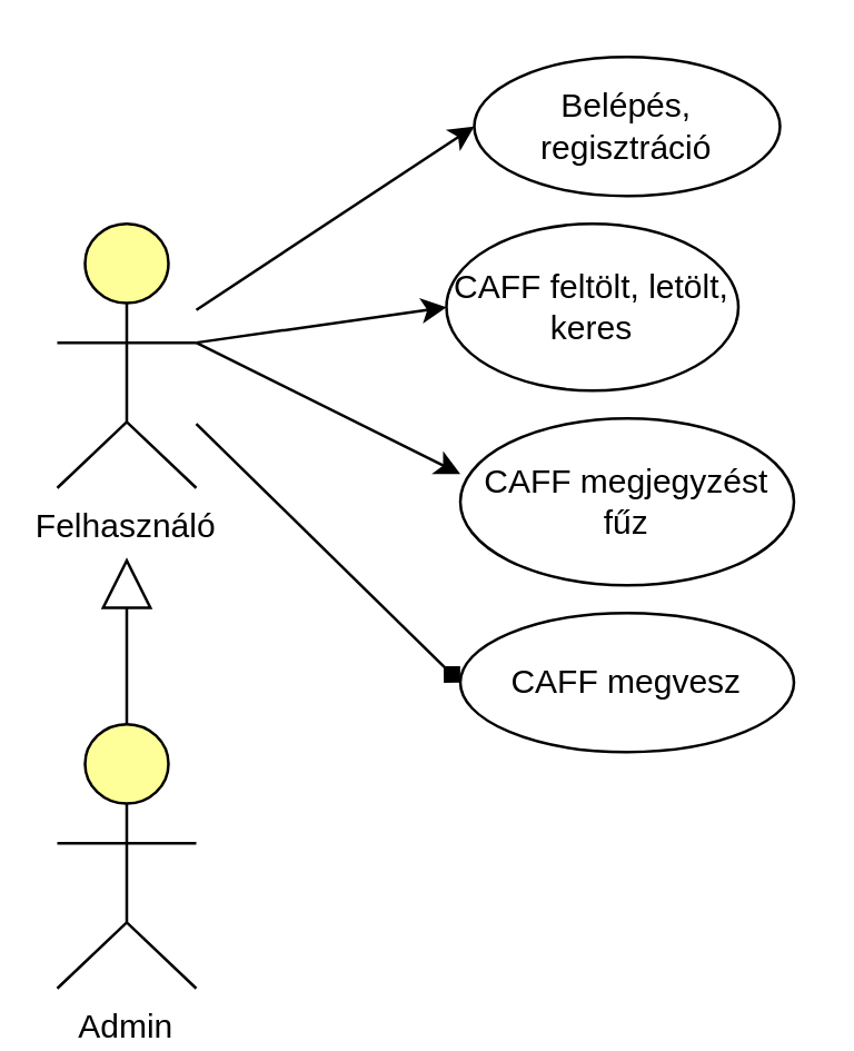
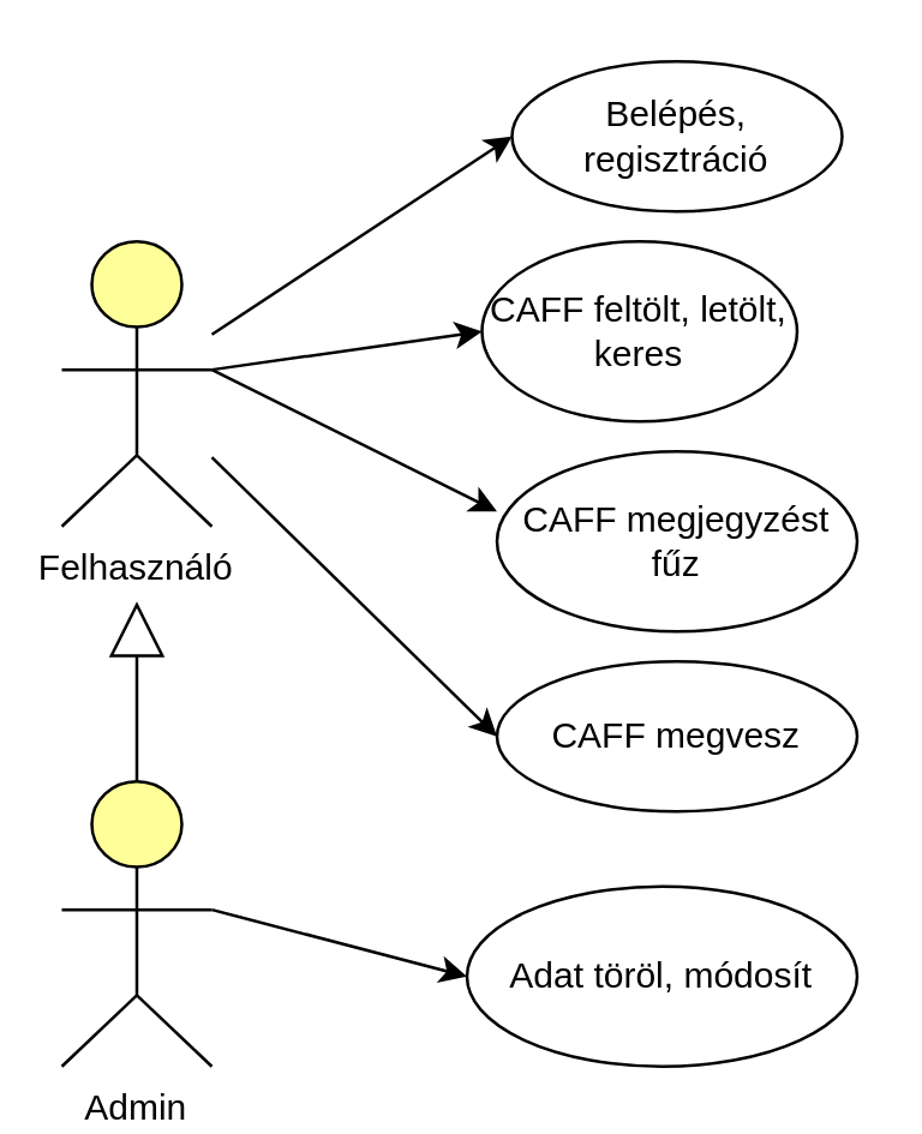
  <mxCell id="0" />
  <mxCell id="1" parent="0" />
  <mxCell id="2" value="Felhasználó" style="html=1;outlineConnect=0;whiteSpace=wrap;fillColor=#ffff99;verticalLabelPosition=bottom;verticalAlign=top;align=center;shape=mxgraph.archimate3.actor;" parent="1" vertex="1"><mxGeometry x="20" y="80" width="50" height="95" as="geometry" /></mxCell>
  <mxCell id="3" value="Admin&lt;br&gt;" style="html=1;outlineConnect=0;whiteSpace=wrap;fillColor=#ffff99;verticalLabelPosition=bottom;verticalAlign=top;align=center;shape=mxgraph.archimate3.actor;" parent="1" vertex="1"><mxGeometry x="20" y="260" width="50" height="95" as="geometry" /></mxCell>
  <mxCell id="4" value="Belépés, regisztráció" style="ellipse;whiteSpace=wrap;html=1;" parent="1" vertex="1"><mxGeometry x="170" y="20" width="110" height="50" as="geometry" /></mxCell>
  <mxCell id="5" value="" style="endArrow=classic;html=1;rounded=0;entryX=0;entryY=0.5;entryDx=0;entryDy=0;" parent="1" source="2" target="4" edge="1"><mxGeometry width="50" height="50" relative="1" as="geometry"><mxPoint x="240" y="240" as="sourcePoint" /><mxPoint x="290" y="190" as="targetPoint" /></mxGeometry></mxCell>
  <mxCell id="6" value="" style="endArrow=classic;html=1;rounded=0;entryX=0;entryY=0.5;entryDx=0;entryDy=0;exitX=1;exitY=0.45;exitDx=0;exitDy=0;exitPerimeter=0;" parent="1" source="2" target="7" edge="1"><mxGeometry width="50" height="50" relative="1" as="geometry"><mxPoint x="80" y="133.621" as="sourcePoint" /><mxPoint x="190" y="15" as="targetPoint" /></mxGeometry></mxCell>
  <mxCell id="7" value="CAFF feltölt, letölt, keres" style="ellipse;whiteSpace=wrap;html=1;" parent="1" vertex="1"><mxGeometry x="160" y="80" width="105" height="60" as="geometry" /></mxCell>
  <mxCell id="8" value="" style="endArrow=block;html=1;rounded=0;endFill=0;endSize=16;" parent="1" source="3" edge="1"><mxGeometry width="50" height="50" relative="1" as="geometry"><mxPoint x="170" y="310" as="sourcePoint" /><mxPoint x="45" y="200" as="targetPoint" /></mxGeometry></mxCell>
+ <mxCell id="9" value="Adat töröl, módosít" style="ellipse;whiteSpace=wrap;html=1;" parent="1" vertex="1"><mxGeometry x="155" y="295" width="130" height="60" as="geometry" /></mxCell>
+ <mxCell id="10" value="" style="endArrow=classic;html=1;rounded=0;entryX=0;entryY=0.5;entryDx=0;entryDy=0;exitX=1;exitY=0.45;exitDx=0;exitDy=0;exitPerimeter=0;" parent="1" source="3" target="9" edge="1"><mxGeometry width="50" height="50" relative="1" as="geometry"><mxPoint x="80" y="132.75" as="sourcePoint" /><mxPoint x="190" y="180" as="targetPoint" /></mxGeometry></mxCell>
  <mxCell id="11" value="CAFF megjegyzést fűz" style="ellipse;whiteSpace=wrap;html=1;" parent="1" vertex="1"><mxGeometry x="165" y="150" width="120" height="60" as="geometry" /></mxCell>
  <mxCell id="12" value="" style="endArrow=classic;html=1;rounded=0;entryX=0;entryY=0.333;entryDx=0;entryDy=0;exitX=1;exitY=0.45;exitDx=0;exitDy=0;exitPerimeter=0;entryPerimeter=0;" parent="1" source="2" target="11" edge="1"><mxGeometry width="50" height="50" relative="1" as="geometry"><mxPoint x="80" y="132.75" as="sourcePoint" /><mxPoint x="190" y="160" as="targetPoint" /></mxGeometry></mxCell>
  <mxCell id="13" value="CAFF megvesz" style="ellipse;whiteSpace=wrap;html=1;" parent="1" vertex="1"><mxGeometry x="165" y="220" width="120" height="50" as="geometry" /></mxCell>
- <mxCell id="14" value="" style="endArrow=diamond;html=1;rounded=0;entryX=0;entryY=0.5;entryDx=0;entryDy=0;" parent="1" source="2" target="13" edge="1"><mxGeometry width="50" height="50" relative="1" as="geometry"><mxPoint x="80" y="132.75" as="sourcePoint" /><mxPoint x="175" y="179.98" as="targetPoint" /></mxGeometry></mxCell>
+ <mxCell id="14" value="" style="endArrow=classic;html=1;rounded=0;entryX=0;entryY=0.5;entryDx=0;entryDy=0;" parent="1" source="2" target="13" edge="1"><mxGeometry width="50" height="50" relative="1" as="geometry"><mxPoint x="80" y="132.75" as="sourcePoint" /><mxPoint x="175" y="179.98" as="targetPoint" /></mxGeometry></mxCell>
